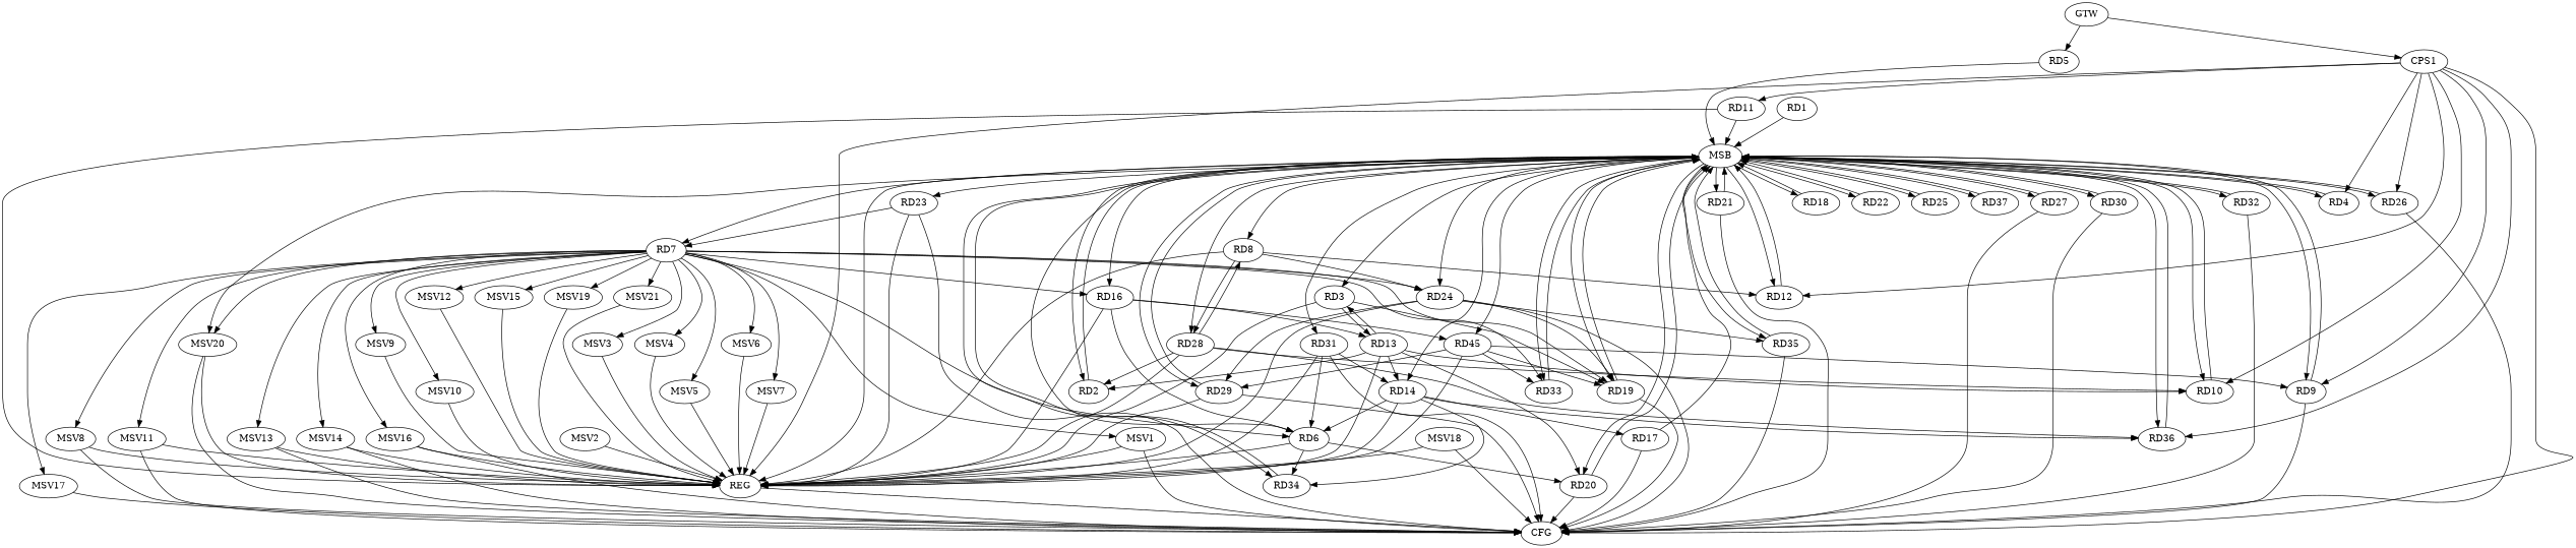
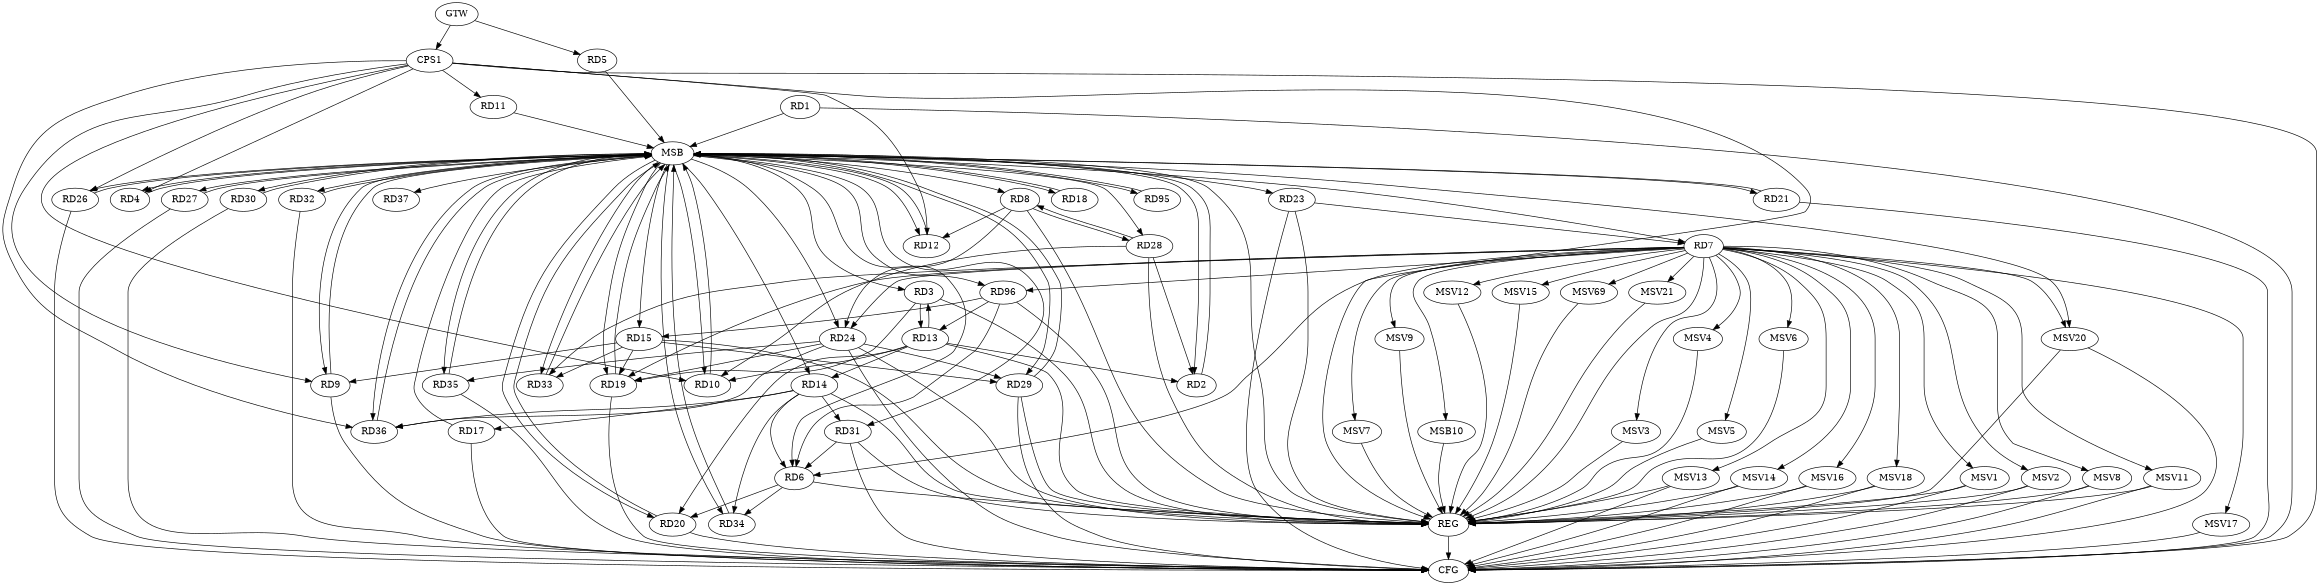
  strict digraph {
    n1 [label=RD1]
    n2 [label=MSB]
    n3 [label=CFG]
    n4 [label=RD2]
    n5 [label=RD3]
    n6 [label=RD19]
    n7 [label=REG]
    n8 [label=RD4]
    n9 [label=RD6]
    n10 [label=RD20]
    n11 [label=RD34]
    n12 [label=RD7]
-   n13 [label=RD16]
+   n13 [label=RD96]
    n14 [label=RD24]
    n15 [label=RD33]
    n16 [label=MSV20]
    n17 [label=RD8]
    n18 [label=RD12]
    n19 [label=RD28]
    n20 [label=RD9]
    n21 [label=RD10]
    n22 [label=RD14]
    n23 [label=RD31]
    n24 [label=RD36]
-   n25 [label=RD45]
+   n25 [label=RD15]
    n26 [label=RD29]
    n27 [label=RD18]
    n28 [label=RD21]
-   n29 [label=RD22]
    n30 [label=RD23]
    n31 [label=RD35]
-   n32 [label=RD25]
+   n32 [label=RD95]
    n33 [label=RD26]
    n34 [label=RD27]
    n35 [label=RD30]
    n36 [label=RD32]
    n37 [label=RD37]
    n38 [label=RD13]
    n39 [label=RD5]
    n40 [label=MSV1]
    n41 [label=MSV2]
    n42 [label=MSV3]
    n43 [label=MSV4]
    n44 [label=MSV5]
    n45 [label=MSV6]
    n46 [label=MSV7]
    n47 [label=MSV8]
    n48 [label=MSV9]
-   n49 [label=MSV10]
+   n49 [label=MSB10]
    n50 [label=MSV11]
    n51 [label=MSV12]
    n52 [label=MSV13]
    n53 [label=MSV14]
    n54 [label=MSV15]
    n55 [label=MSV16]
    n56 [label=MSV17]
    n57 [label=MSV18]
-   n58 [label=MSV19]
+   n58 [label=MSV69]
    n59 [label=MSV21]
    n60 [label=RD11]
    n61 [label=RD17]
    n62 [label=CPS1]
    n63 [label=GTW]
    n1 -> n2
+   n1 -> n3
    n2 -> n4
    n2 -> n5
    n2 -> n6
    n2 -> n7
    n2 -> n8
    n2 -> n9
    n2 -> n10
    n2 -> n11
    n2 -> n12
    n2 -> n13
    n2 -> n14
    n2 -> n15
    n2 -> n16
    n2 -> n17
    n2 -> n18
    n2 -> n19
    n2 -> n20
    n2 -> n21
    n2 -> n22
    n2 -> n23
    n2 -> n24
    n2 -> n25
    n2 -> n26
    n2 -> n27
    n2 -> n28
-   n2 -> n29
    n2 -> n30
    n2 -> n31
    n2 -> n32
    n2 -> n33
    n2 -> n34
    n2 -> n35
    n2 -> n36
    n2 -> n37
    n4 -> n2
    n5 -> n6
    n5 -> n7
    n5 -> n38
    n6 -> n2
    n6 -> n3
    n7 -> n3
    n8 -> n2
    n9 -> n7
    n9 -> n10
    n9 -> n11
    n10 -> n2
    n10 -> n3
    n11 -> n2
    n12 -> n6
-   n60 -> n7
+   n12 -> n7
    n12 -> n9
    n12 -> n13
    n12 -> n14
    n12 -> n15
    n12 -> n16
    n12 -> n40
+   n12 -> n41
    n12 -> n42
    n12 -> n43
    n12 -> n44
    n12 -> n45
    n12 -> n46
    n12 -> n47
    n12 -> n48
    n12 -> n49
    n12 -> n50
    n12 -> n51
    n12 -> n52
    n12 -> n53
    n12 -> n54
    n12 -> n55
    n12 -> n56
+   n12 -> n57
    n12 -> n58
    n12 -> n59
    n13 -> n7
    n13 -> n9
    n13 -> n25
    n13 -> n38
    n14 -> n3
    n14 -> n6
    n14 -> n7
-   n19 -> n24
+   n14 -> n24
    n14 -> n26
    n14 -> n31
    n15 -> n2
    n16 -> n3
    n16 -> n7
    n17 -> n7
    n17 -> n14
    n17 -> n18
    n17 -> n19
    n18 -> n2
    n19 -> n4
    n19 -> n7
    n19 -> n17
    n19 -> n21
    n20 -> n2
    n20 -> n3
    n21 -> n2
    n22 -> n7
    n22 -> n9
    n22 -> n11
-   n23 -> n22
+   n22 -> n23
    n22 -> n24
    n22 -> n61
    n23 -> n3
    n23 -> n7
    n23 -> n9
    n24 -> n2
    n25 -> n6
    n25 -> n7
    n25 -> n15
    n25 -> n20
    n25 -> n26
    n26 -> n2
    n26 -> n3
    n26 -> n7
    n27 -> n2
    n28 -> n2
    n28 -> n3
-   n29 -> n2
    n30 -> n3
    n30 -> n7
    n30 -> n12
    n31 -> n2
    n31 -> n3
    n32 -> n2
    n33 -> n2
    n33 -> n3
    n34 -> n2
    n34 -> n3
    n35 -> n2
    n35 -> n3
    n36 -> n2
    n36 -> n3
-   n37 -> n2
    n38 -> n4
    n38 -> n5
    n38 -> n7
    n38 -> n10
    n38 -> n21
    n38 -> n22
    n39 -> n2
    n40 -> n3
    n40 -> n7
+   n41 -> n3
    n41 -> n7
    n42 -> n7
    n43 -> n7
    n44 -> n7
    n45 -> n7
    n46 -> n7
    n47 -> n3
    n47 -> n7
    n48 -> n7
    n49 -> n7
    n50 -> n3
    n50 -> n7
    n51 -> n7
    n52 -> n3
    n52 -> n7
    n53 -> n3
    n53 -> n7
    n54 -> n7
    n55 -> n3
    n55 -> n7
    n56 -> n3
    n57 -> n3
    n57 -> n7
    n58 -> n7
    n59 -> n7
    n60 -> n2
    n61 -> n2
    n61 -> n3
    n62 -> n3
    n62 -> n7
    n62 -> n8
    n62 -> n18
    n62 -> n20
    n62 -> n21
    n62 -> n24
    n62 -> n33
    n62 -> n60
    n63 -> n39
    n63 -> n62
  }
